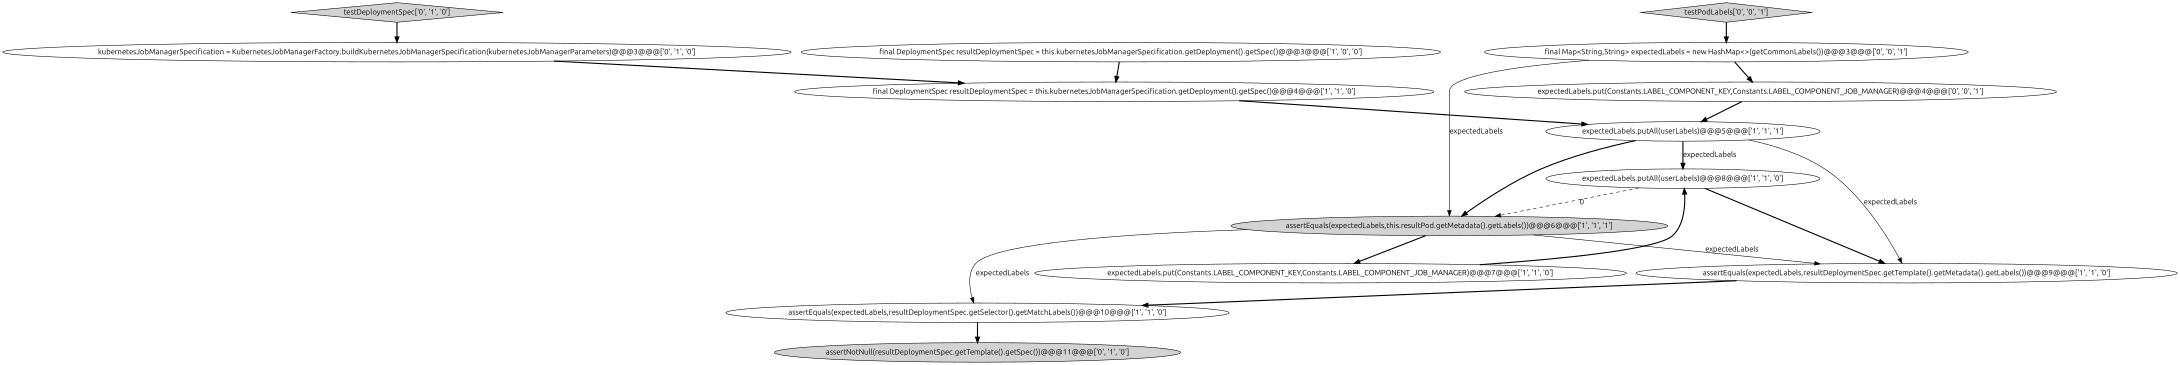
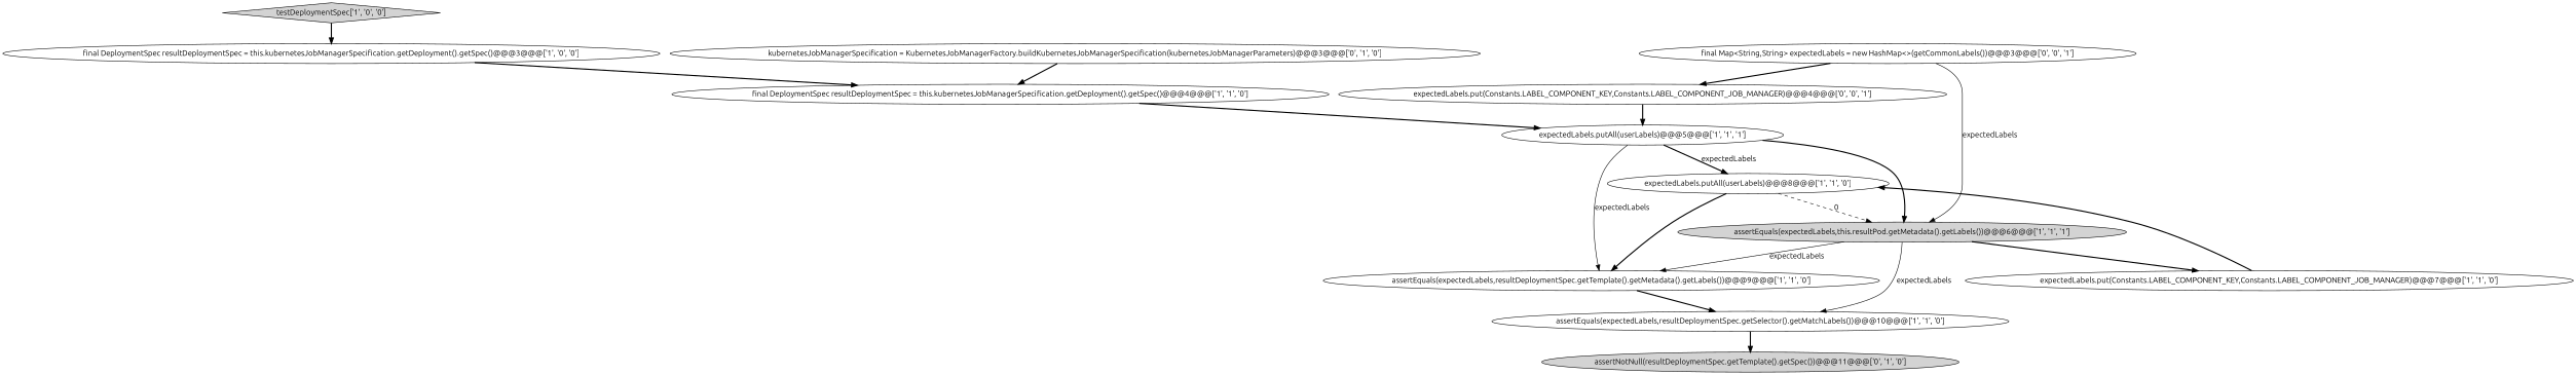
  digraph {
    fontname=Ubuntu
    node [fillcolor=white fontname=Ubuntu shape=ellipse style=filled]
    edge [fontname=Ubuntu style=bold]
    n1 [label="expectedLabels.putAll(userLabels)@@@5@@@['1', '1', '1']"]
    n2 [label="expectedLabels.putAll(userLabels)@@@8@@@['1', '1', '0']"]
    n3 [label="assertEquals(expectedLabels,resultDeploymentSpec.getTemplate().getMetadata().getLabels())@@@9@@@['1', '1', '0']"]
    n4 [fillcolor=lightgray label="assertEquals(expectedLabels,this.resultPod.getMetadata().getLabels())@@@6@@@['1', '1', '1']"]
    n5 [label="assertEquals(expectedLabels,resultDeploymentSpec.getSelector().getMatchLabels())@@@10@@@['1', '1', '0']"]
    n6 [label="expectedLabels.put(Constants.LABEL_COMPONENT_KEY,Constants.LABEL_COMPONENT_JOB_MANAGER)@@@7@@@['1', '1', '0']"]
    n7 [label="final DeploymentSpec resultDeploymentSpec = this.kubernetesJobManagerSpecification.getDeployment().getSpec()@@@3@@@['1', '0', '0']"]
    n8 [label="final DeploymentSpec resultDeploymentSpec = this.kubernetesJobManagerSpecification.getDeployment().getSpec()@@@4@@@['1', '1', '0']"]
    n9 [label="final Map<String,String> expectedLabels = new HashMap<>(getCommonLabels())@@@3@@@['0', '0', '1']"]
    n10 [label="expectedLabels.put(Constants.LABEL_COMPONENT_KEY,Constants.LABEL_COMPONENT_JOB_MANAGER)@@@4@@@['0', '0', '1']"]
    n11 [fillcolor=lightgray label="assertNotNull(resultDeploymentSpec.getTemplate().getSpec())@@@11@@@['0', '1', '0']"]
-   n12 [fillcolor=lightgray label="testDeploymentSpec['0', '1', '0']" shape=diamond]
    n13 [label="kubernetesJobManagerSpecification = KubernetesJobManagerFactory.buildKubernetesJobManagerSpecification(kubernetesJobManagerParameters)@@@3@@@['0', '1', '0']"]
-   n14 [fillcolor=lightgray label="testPodLabels['0', '0', '1']" shape=diamond]
+   n15 [fillcolor=lightgray label="testDeploymentSpec['1', '0', '0']" shape=diamond]
    n1 -> n2 [label=expectedLabels]
    n1 -> n3 [label=expectedLabels style=solid]
    n1 -> n4
    n2 -> n3
    n2 -> n4 [label=0 style=dashed]
    n3 -> n5
    n4 -> n3 [label=expectedLabels style=solid]
    n4 -> n5 [label=expectedLabels style=solid]
    n4 -> n6
    n5 -> n11
    n6 -> n2
    n7 -> n8
    n8 -> n1
    n9 -> n4 [label=expectedLabels style=solid]
    n9 -> n10
    n10 -> n1
-   n12 -> n13
    n13 -> n8
-   n14 -> n9
+   n15 -> n7
  }
